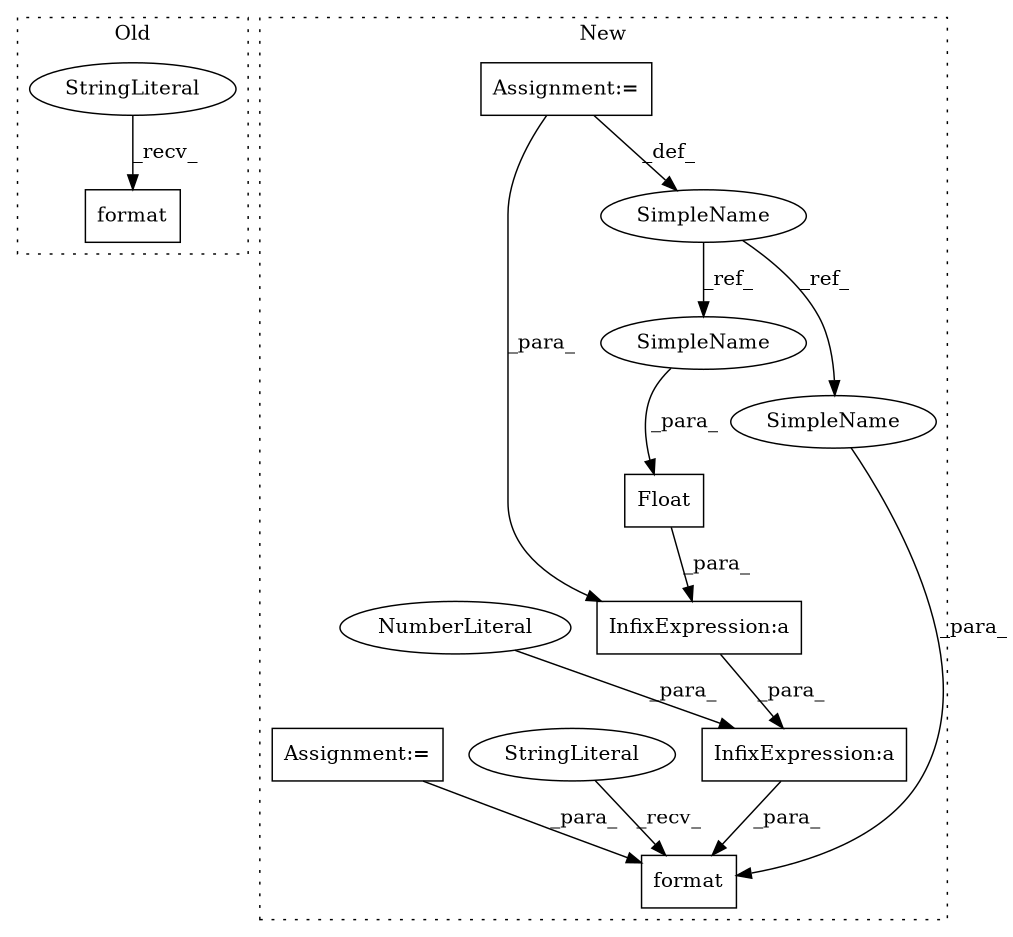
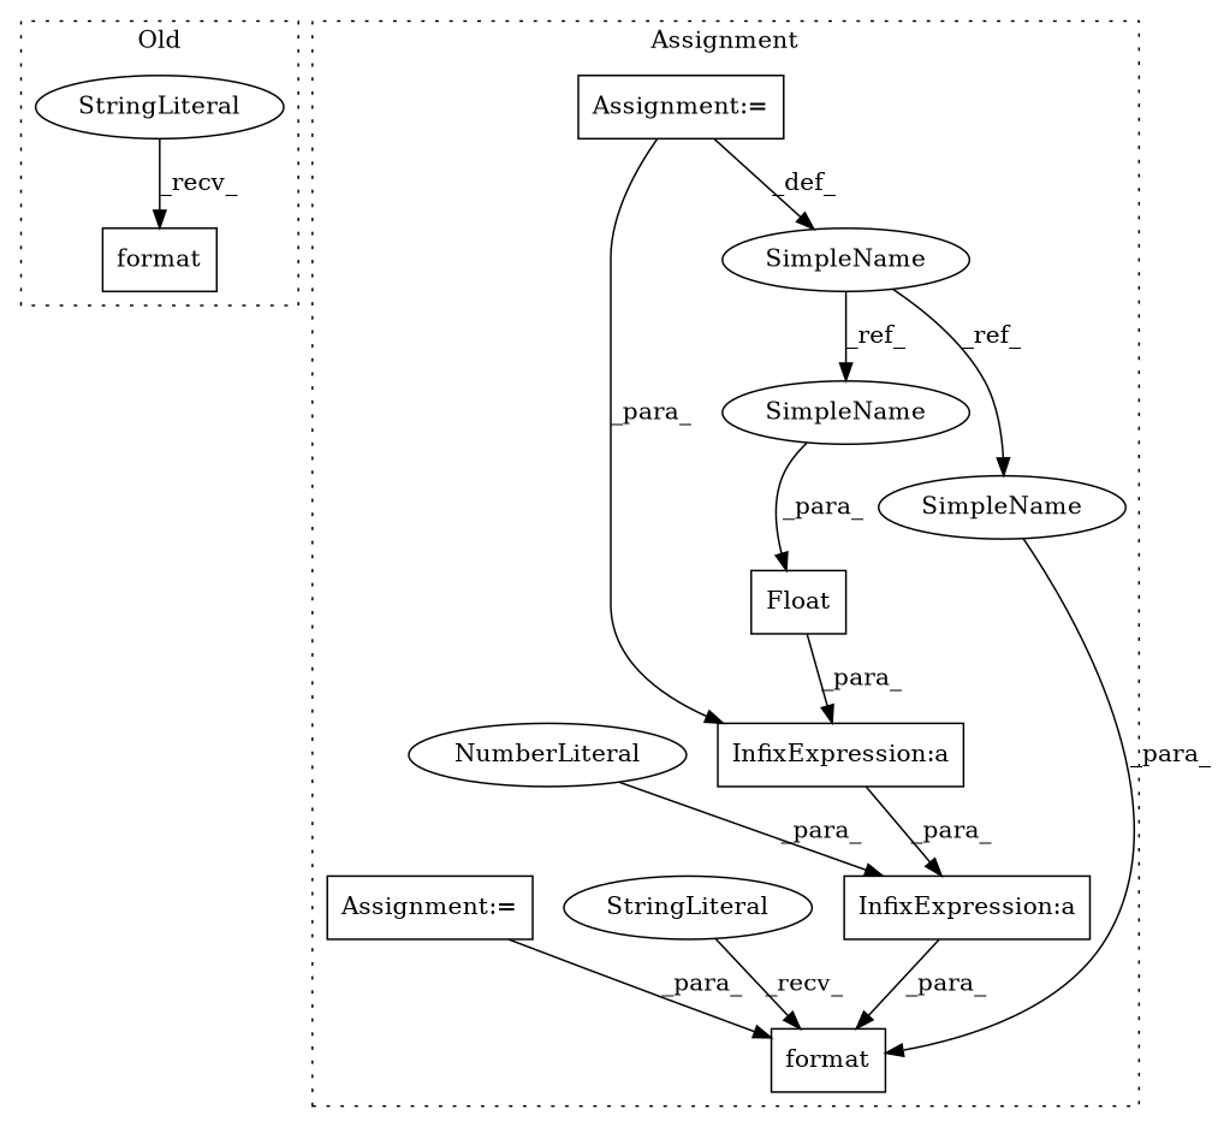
  digraph {
    node [a=32 l=3 shape=box]
    n1 [l="7,1" label=format s="3241,3257"]
    n2 [a=45 l=22 label=StringLiteral s=3218 shape=ellipse]
    n3 [l="6,1" label=Float s="3530,3543"]
    n4 [a=7 l=2 label="Assignment:=" s=3237]
    n5 [a=27 label="InfixExpression:a" s=3544]
    n6 [a=27 label="InfixExpression:a" s=3565]
    n7 [a=34 label=NumberLiteral s=3568 shape=ellipse]
    n8 [l="7,1" label=format s="3486,3571"]
    n9 [a=42 l=7 label=SimpleName s=3230 shape=ellipse]
    n10 [a=45 l=49 label=StringLiteral s=3436 shape=ellipse]
    n11 [a=7 l=2 label="Assignment:=" s=3155]
    n12 [a=42 l=7 label=SimpleName s=3536 shape=ellipse]
    n13 [a=42 l=7 label=SimpleName s=3503 shape=ellipse]
    subgraph cluster_1 {
      label=Old
      style=dotted
      n1
      n2
    }
    subgraph cluster_2 {
-     label=New
+     label=Assignment
      style=dotted
      n3
      n4
      n5
      n6
      n7
      n8
      n9
      n10
      n11
      n12
      n13
    }
    n2 -> n1 [label=_recv_]
    n3 -> n5 [label=_para_]
    n4 -> n5 [label=_para_]
    n4 -> n9 [label=_def_]
    n5 -> n6 [label=_para_]
    n6 -> n8 [label=_para_]
    n7 -> n6 [label=_para_]
    n9 -> n12 [label=_ref_]
    n9 -> n13 [label=_ref_]
    n10 -> n8 [label=_recv_]
    n11 -> n8 [label=_para_]
    n12 -> n3 [label=_para_]
    n13 -> n8 [label=_para_]
  }
